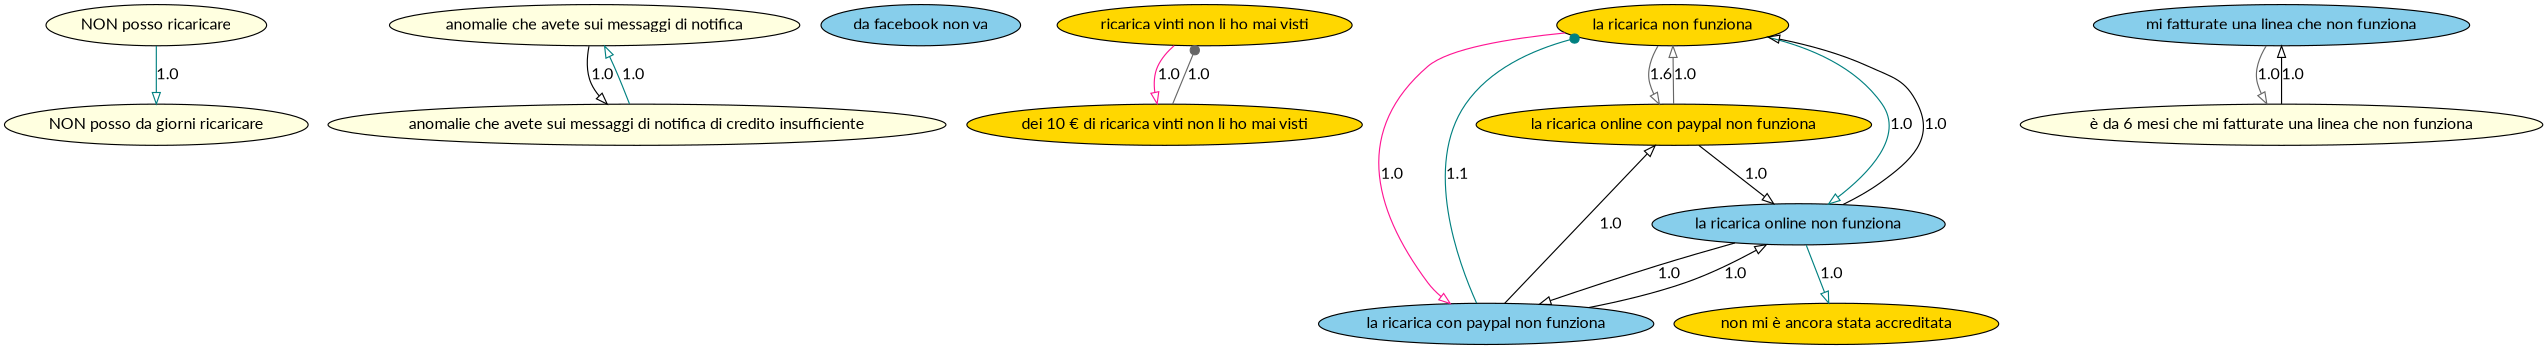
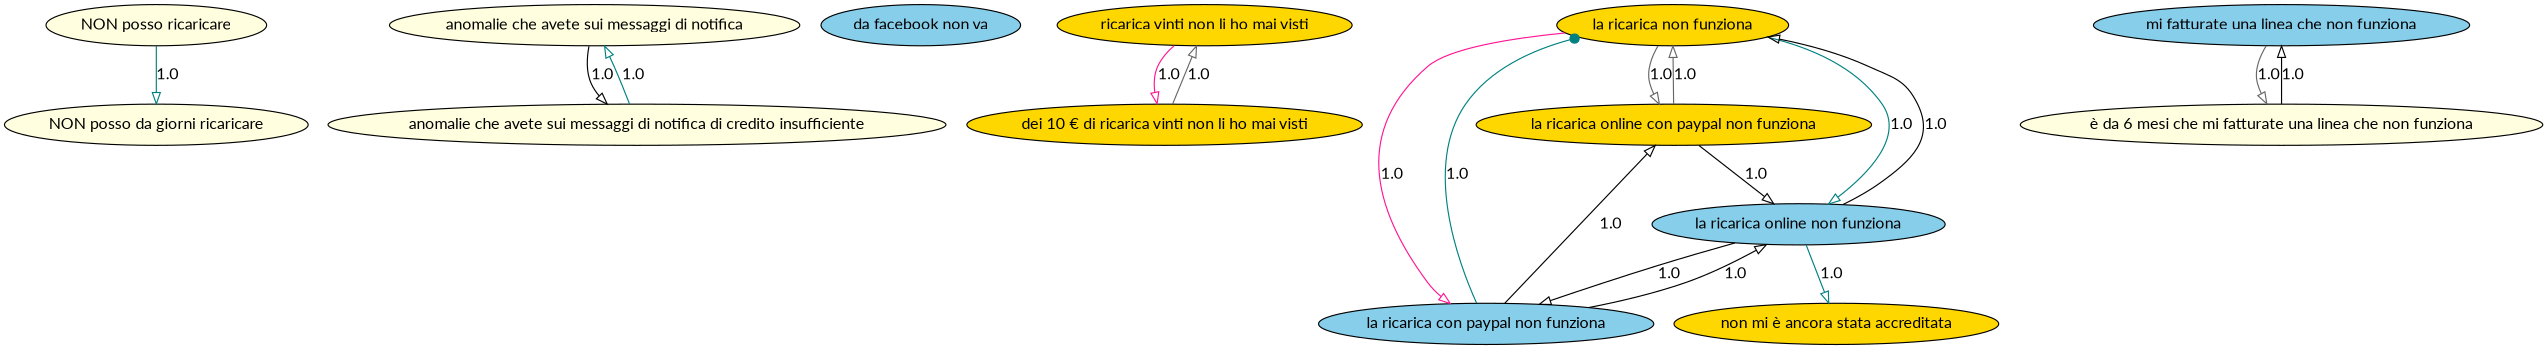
  digraph {
    fontname=Lato
    node [fillcolor=lightyellow fontname=Lato style=filled]
    edge [arrowhead=onormal color=black fontname=Lato]
    "NON posso ricaricare"
    "NON posso da giorni ricaricare"
    "anomalie che avete sui messaggi di notifica"
    "anomalie che avete sui messaggi di notifica di credito insufficiente"
    "da facebook non va" [fillcolor=skyblue]
    "ricarica vinti non li ho mai visti" [fillcolor=gold]
    "dei 10 € di ricarica vinti non li ho mai visti" [fillcolor=gold]
    "la ricarica non funziona" [fillcolor=gold]
    "la ricarica online con paypal non funziona" [fillcolor=gold]
    "la ricarica con paypal non funziona" [fillcolor=skyblue]
    "la ricarica online non funziona" [fillcolor=skyblue]
    "non mi è ancora stata accreditata" [fillcolor=gold]
    "mi fatturate una linea che non funziona" [fillcolor=skyblue]
    "è da 6 mesi che mi fatturate una linea che non funziona"
    "NON posso ricaricare" -> "NON posso da giorni ricaricare" [color=teal label=1.0]
    "anomalie che avete sui messaggi di notifica" -> "anomalie che avete sui messaggi di notifica di credito insufficiente" [label=1.0]
    "anomalie che avete sui messaggi di notifica di credito insufficiente" -> "anomalie che avete sui messaggi di notifica" [color=teal label=1.0]
    "ricarica vinti non li ho mai visti" -> "dei 10 € di ricarica vinti non li ho mai visti" [color=deeppink label=1.0]
-   "dei 10 € di ricarica vinti non li ho mai visti" -> "ricarica vinti non li ho mai visti" [arrowhead=dot color=gray40 label=1.0]
-   "la ricarica non funziona" -> "la ricarica online con paypal non funziona" [color=gray40 label=1.6]
+   "dei 10 € di ricarica vinti non li ho mai visti" -> "ricarica vinti non li ho mai visti" [color=gray40 label=1.0]
+   "la ricarica non funziona" -> "la ricarica online con paypal non funziona" [color=gray40 label=1.0]
    "la ricarica non funziona" -> "la ricarica con paypal non funziona" [color=deeppink label=1.0]
    "la ricarica non funziona" -> "la ricarica online non funziona" [color=teal label=1.0]
    "la ricarica online con paypal non funziona" -> "la ricarica non funziona" [color=gray40 label=1.0]
    "la ricarica online con paypal non funziona" -> "la ricarica online non funziona" [label=1.0]
-   "la ricarica con paypal non funziona" -> "la ricarica non funziona" [arrowhead=dot color=teal label=1.1]
+   "la ricarica con paypal non funziona" -> "la ricarica non funziona" [arrowhead=dot color=teal label=1.0]
    "la ricarica con paypal non funziona" -> "la ricarica online con paypal non funziona" [label=1.0]
    "la ricarica con paypal non funziona" -> "la ricarica online non funziona" [label=1.0]
    "la ricarica online non funziona" -> "la ricarica non funziona" [label=1.0]
    "la ricarica online non funziona" -> "la ricarica con paypal non funziona" [label=1.0]
    "la ricarica online non funziona" -> "non mi è ancora stata accreditata" [color=teal label=1.0]
    "mi fatturate una linea che non funziona" -> "è da 6 mesi che mi fatturate una linea che non funziona" [color=gray40 label=1.0]
    "è da 6 mesi che mi fatturate una linea che non funziona" -> "mi fatturate una linea che non funziona" [label=1.0]
  }
